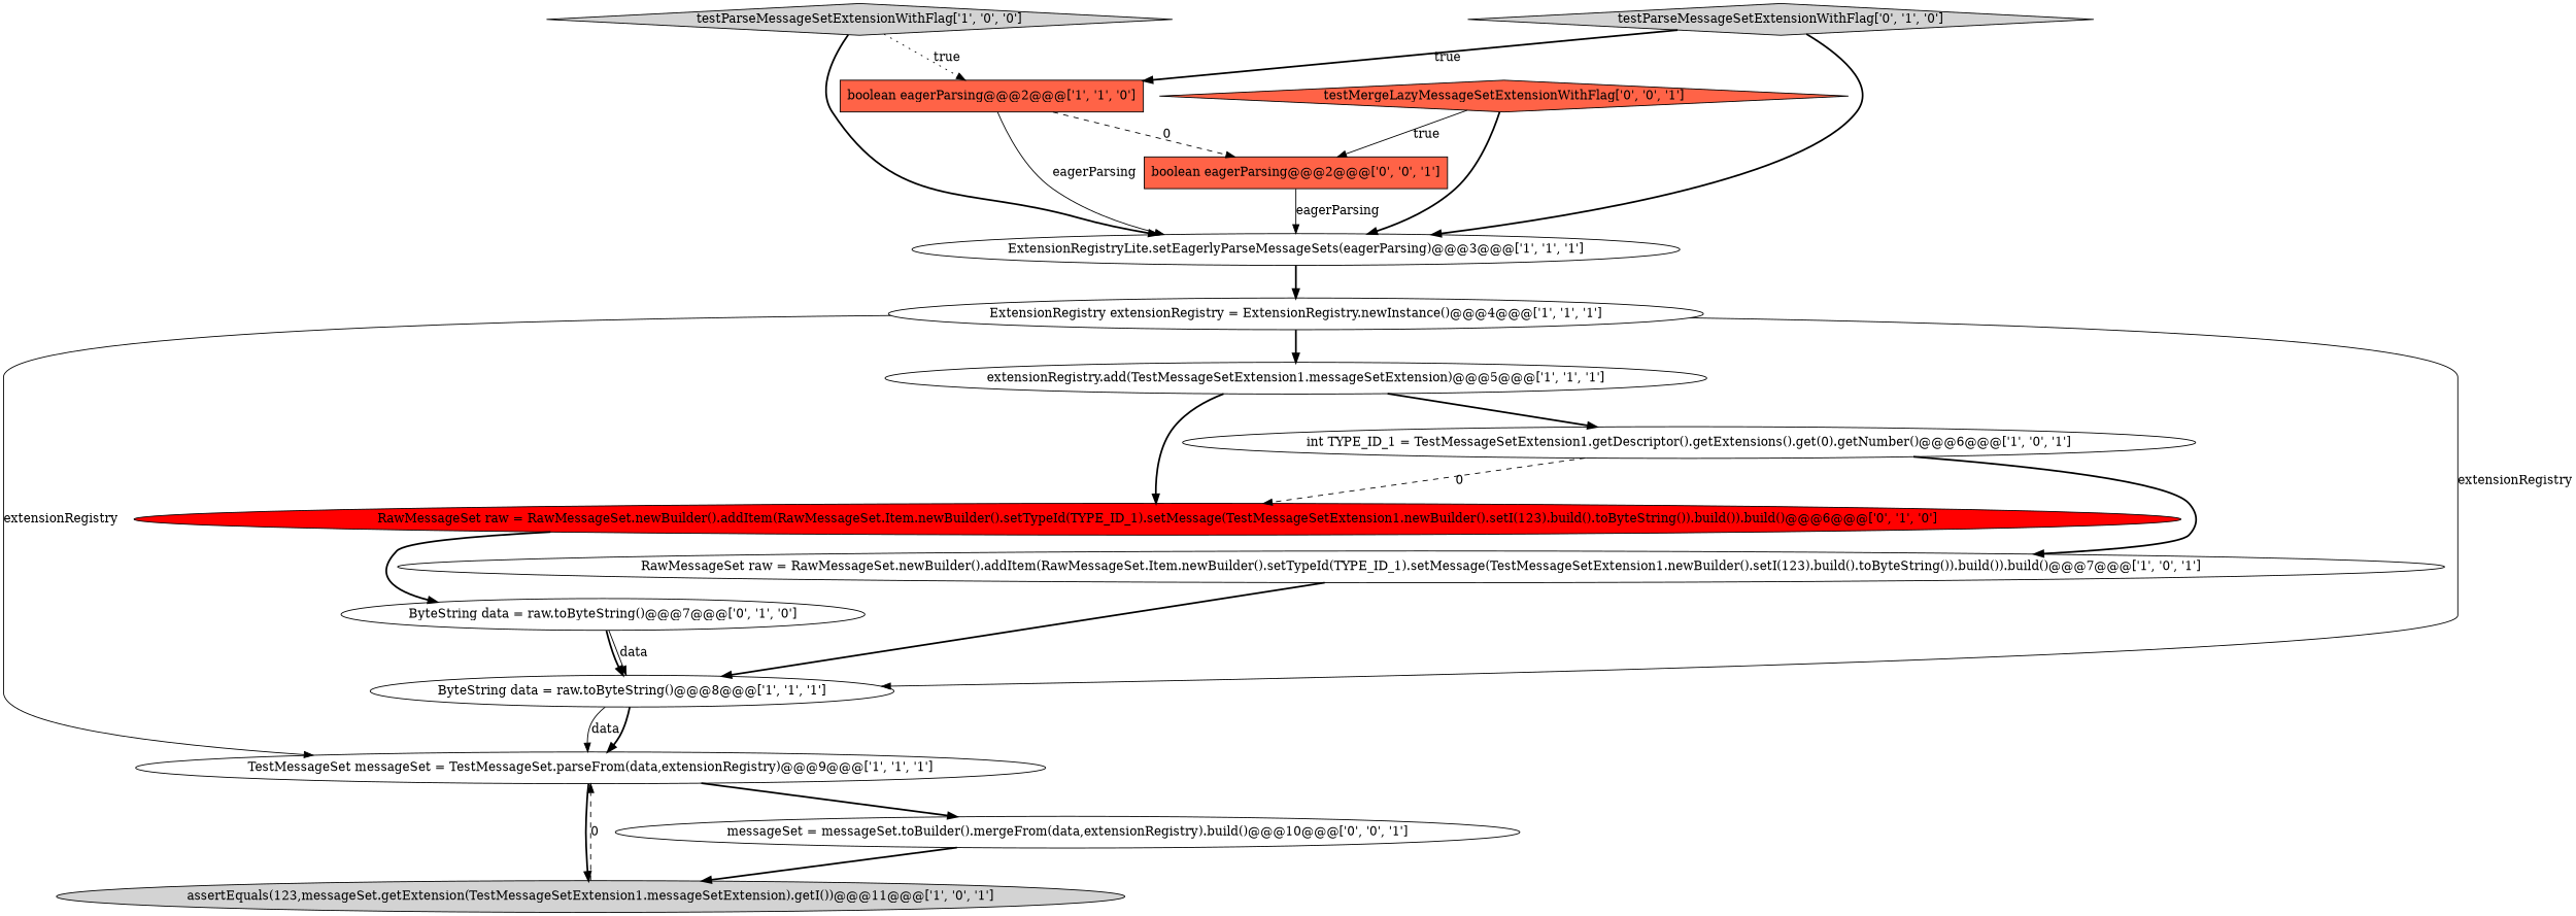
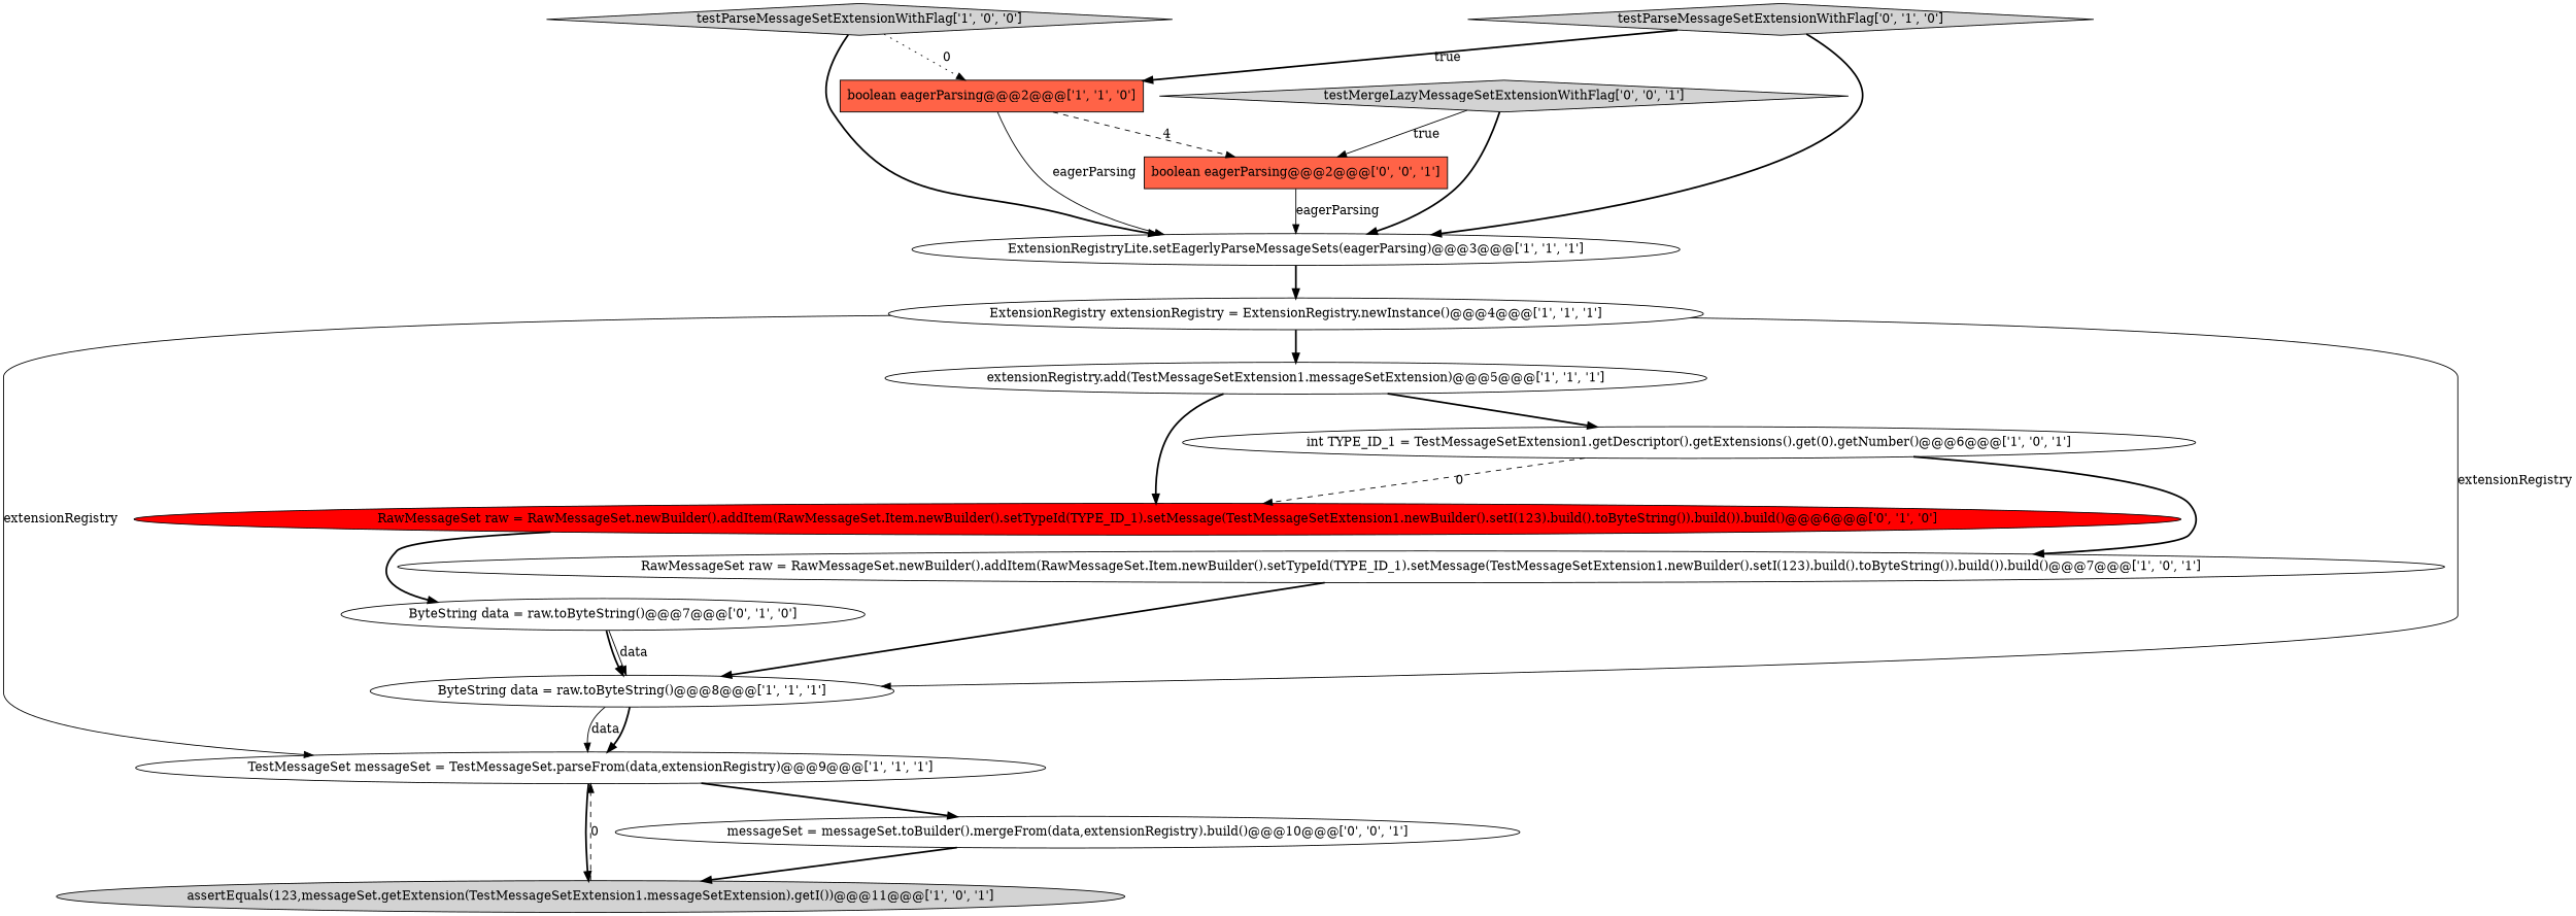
  digraph {
    node [fillcolor=white shape=ellipse style=filled]
    edge [style=bold]
    n1 [fillcolor=lightgray label="testParseMessageSetExtensionWithFlag['1', '0', '0']" shape=diamond]
    n2 [label="ExtensionRegistryLite.setEagerlyParseMessageSets(eagerParsing)@@@3@@@['1', '1', '1']"]
    n3 [fillcolor=tomato label="boolean eagerParsing@@@2@@@['1', '1', '0']" shape=box]
    n4 [label="ExtensionRegistry extensionRegistry = ExtensionRegistry.newInstance()@@@4@@@['1', '1', '1']"]
    n5 [fillcolor=tomato label="boolean eagerParsing@@@2@@@['0', '0', '1']" shape=box]
-   n6 [fillcolor=tomato label="testMergeLazyMessageSetExtensionWithFlag['0', '0', '1']" shape=diamond]
+   n6 [fillcolor=lightgray label="testMergeLazyMessageSetExtensionWithFlag['0', '0', '1']" shape=diamond]
    n7 [fillcolor=lightgray label="assertEquals(123,messageSet.getExtension(TestMessageSetExtension1.messageSetExtension).getI())@@@11@@@['1', '0', '1']"]
    n8 [label="TestMessageSet messageSet = TestMessageSet.parseFrom(data,extensionRegistry)@@@9@@@['1', '1', '1']"]
    n9 [label="messageSet = messageSet.toBuilder().mergeFrom(data,extensionRegistry).build()@@@10@@@['0', '0', '1']"]
    n10 [label="extensionRegistry.add(TestMessageSetExtension1.messageSetExtension)@@@5@@@['1', '1', '1']"]
    n11 [fillcolor=red label="RawMessageSet raw = RawMessageSet.newBuilder().addItem(RawMessageSet.Item.newBuilder().setTypeId(TYPE_ID_1).setMessage(TestMessageSetExtension1.newBuilder().setI(123).build().toByteString()).build()).build()@@@6@@@['0', '1', '0']"]
    n12 [label="int TYPE_ID_1 = TestMessageSetExtension1.getDescriptor().getExtensions().get(0).getNumber()@@@6@@@['1', '0', '1']"]
    n13 [label="ByteString data = raw.toByteString()@@@7@@@['0', '1', '0']"]
    n14 [label="RawMessageSet raw = RawMessageSet.newBuilder().addItem(RawMessageSet.Item.newBuilder().setTypeId(TYPE_ID_1).setMessage(TestMessageSetExtension1.newBuilder().setI(123).build().toByteString()).build()).build()@@@7@@@['1', '0', '1']"]
    n15 [label="ByteString data = raw.toByteString()@@@8@@@['1', '1', '1']"]
    n16 [fillcolor=lightgray label="testParseMessageSetExtensionWithFlag['0', '1', '0']" shape=diamond]
    n1 -> n2
-   n1 -> n3 [label=true style=dotted]
+   n1 -> n3 [label=0 style=dotted]
    n2 -> n4
    n3 -> n2 [label=eagerParsing style=solid]
-   n3 -> n5 [label=0 style=dashed]
+   n3 -> n5 [label=4 style=dashed]
    n4 -> n8 [label=extensionRegistry style=solid]
    n4 -> n10
    n4 -> n15 [label=extensionRegistry style=solid]
    n5 -> n2 [label=eagerParsing style=solid]
    n6 -> n2
    n6 -> n5 [label=true style=solid]
    n7 -> n8 [label=0 style=dashed]
    n8 -> n7
    n8 -> n9
    n9 -> n7
    n10 -> n11
    n10 -> n12
    n11 -> n13
    n12 -> n11 [label=0 style=dashed]
    n12 -> n14
    n13 -> n15
    n13 -> n15 [label=data style=solid]
    n14 -> n15
    n15 -> n8 [label=data style=solid]
    n15 -> n8
    n16 -> n2
    n16 -> n3 [label=true]
  }
